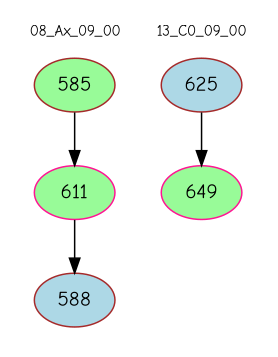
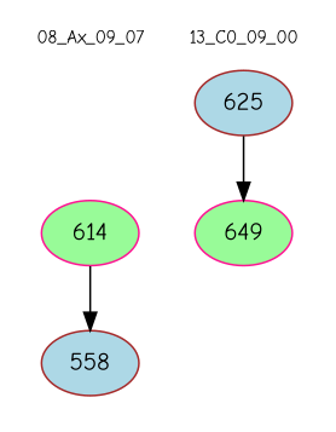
  digraph {
    fontname="Comic Neue"
    node [color=brown fillcolor=palegreen fontname="Comic Neue" style=filled]
    edge [arrowhead=normal color=black fontname="Comic Neue"]
-   n1 [label=585]
-   n2 [fillcolor=lightblue label=588]
-   n3 [color=deeppink label=611]
+   n2 [fillcolor=lightblue label=558]
+   n3 [color=deeppink label=614]
    n4 [fillcolor=lightblue label=625]
    n5 [color=deeppink label=649]
    subgraph cluster_1 {
      color=white
      fontsize=10
-     label="08_Ax_09_00"
-     n1
+     label="08_Ax_09_07"
      n2
      n3
    }
    subgraph cluster_2 {
      color=white
      fontsize=10
      label="13_C0_09_00"
      n4
      n5
    }
-   n1 -> n3
    n3 -> n2
    n4 -> n5
  }
